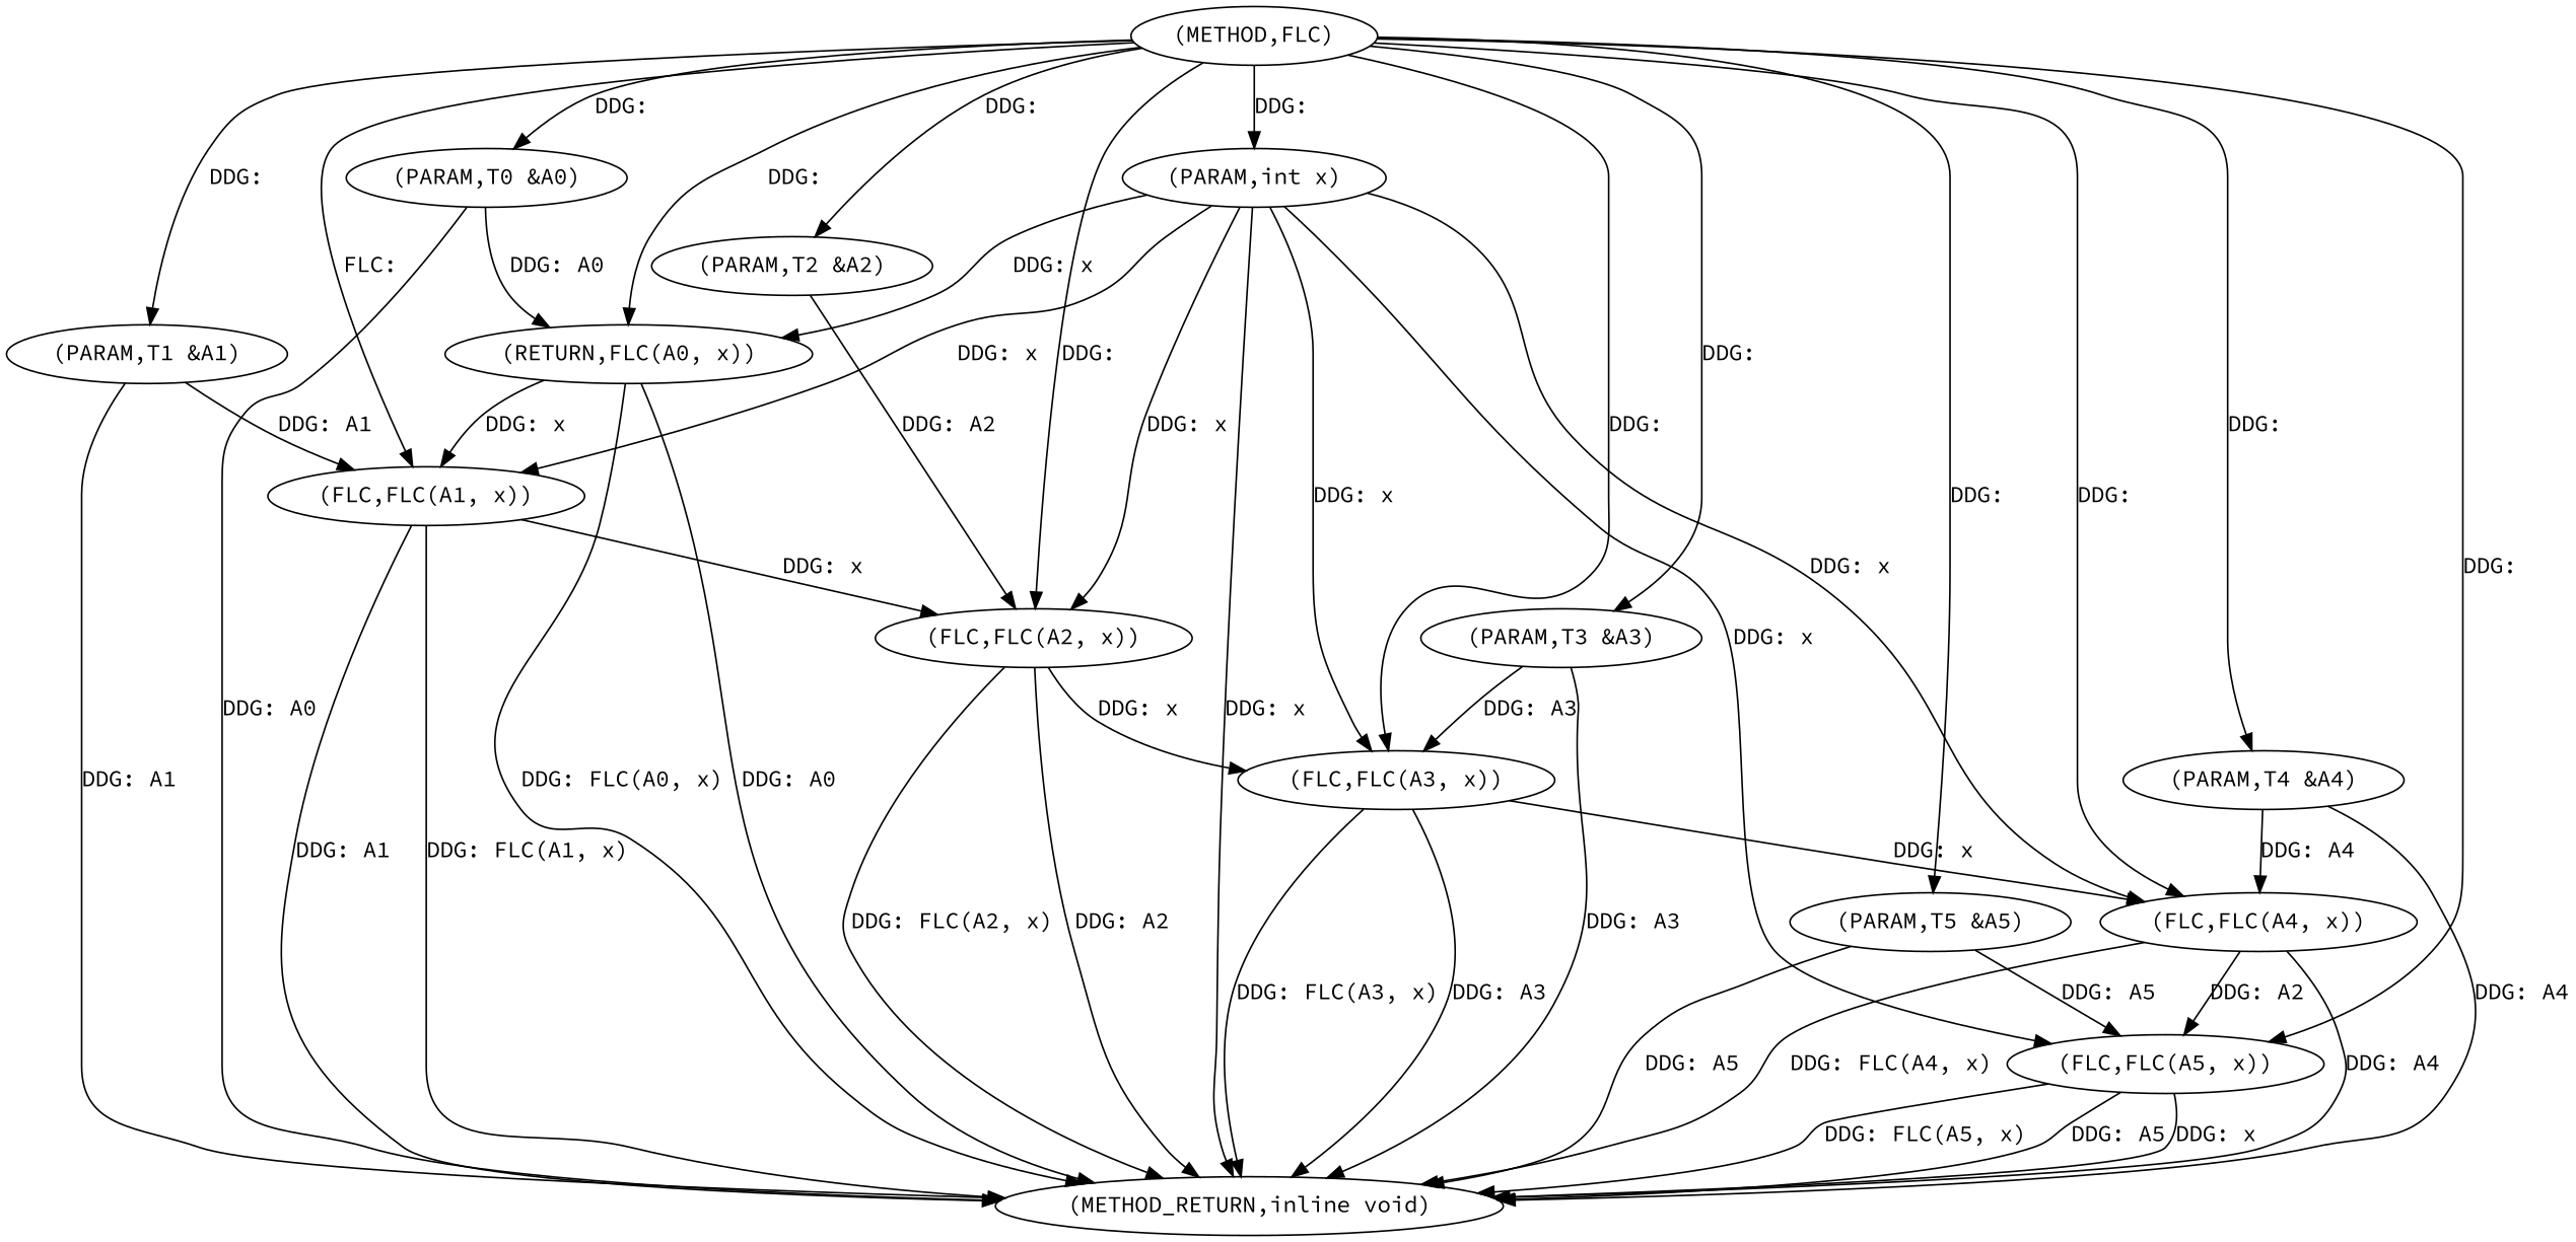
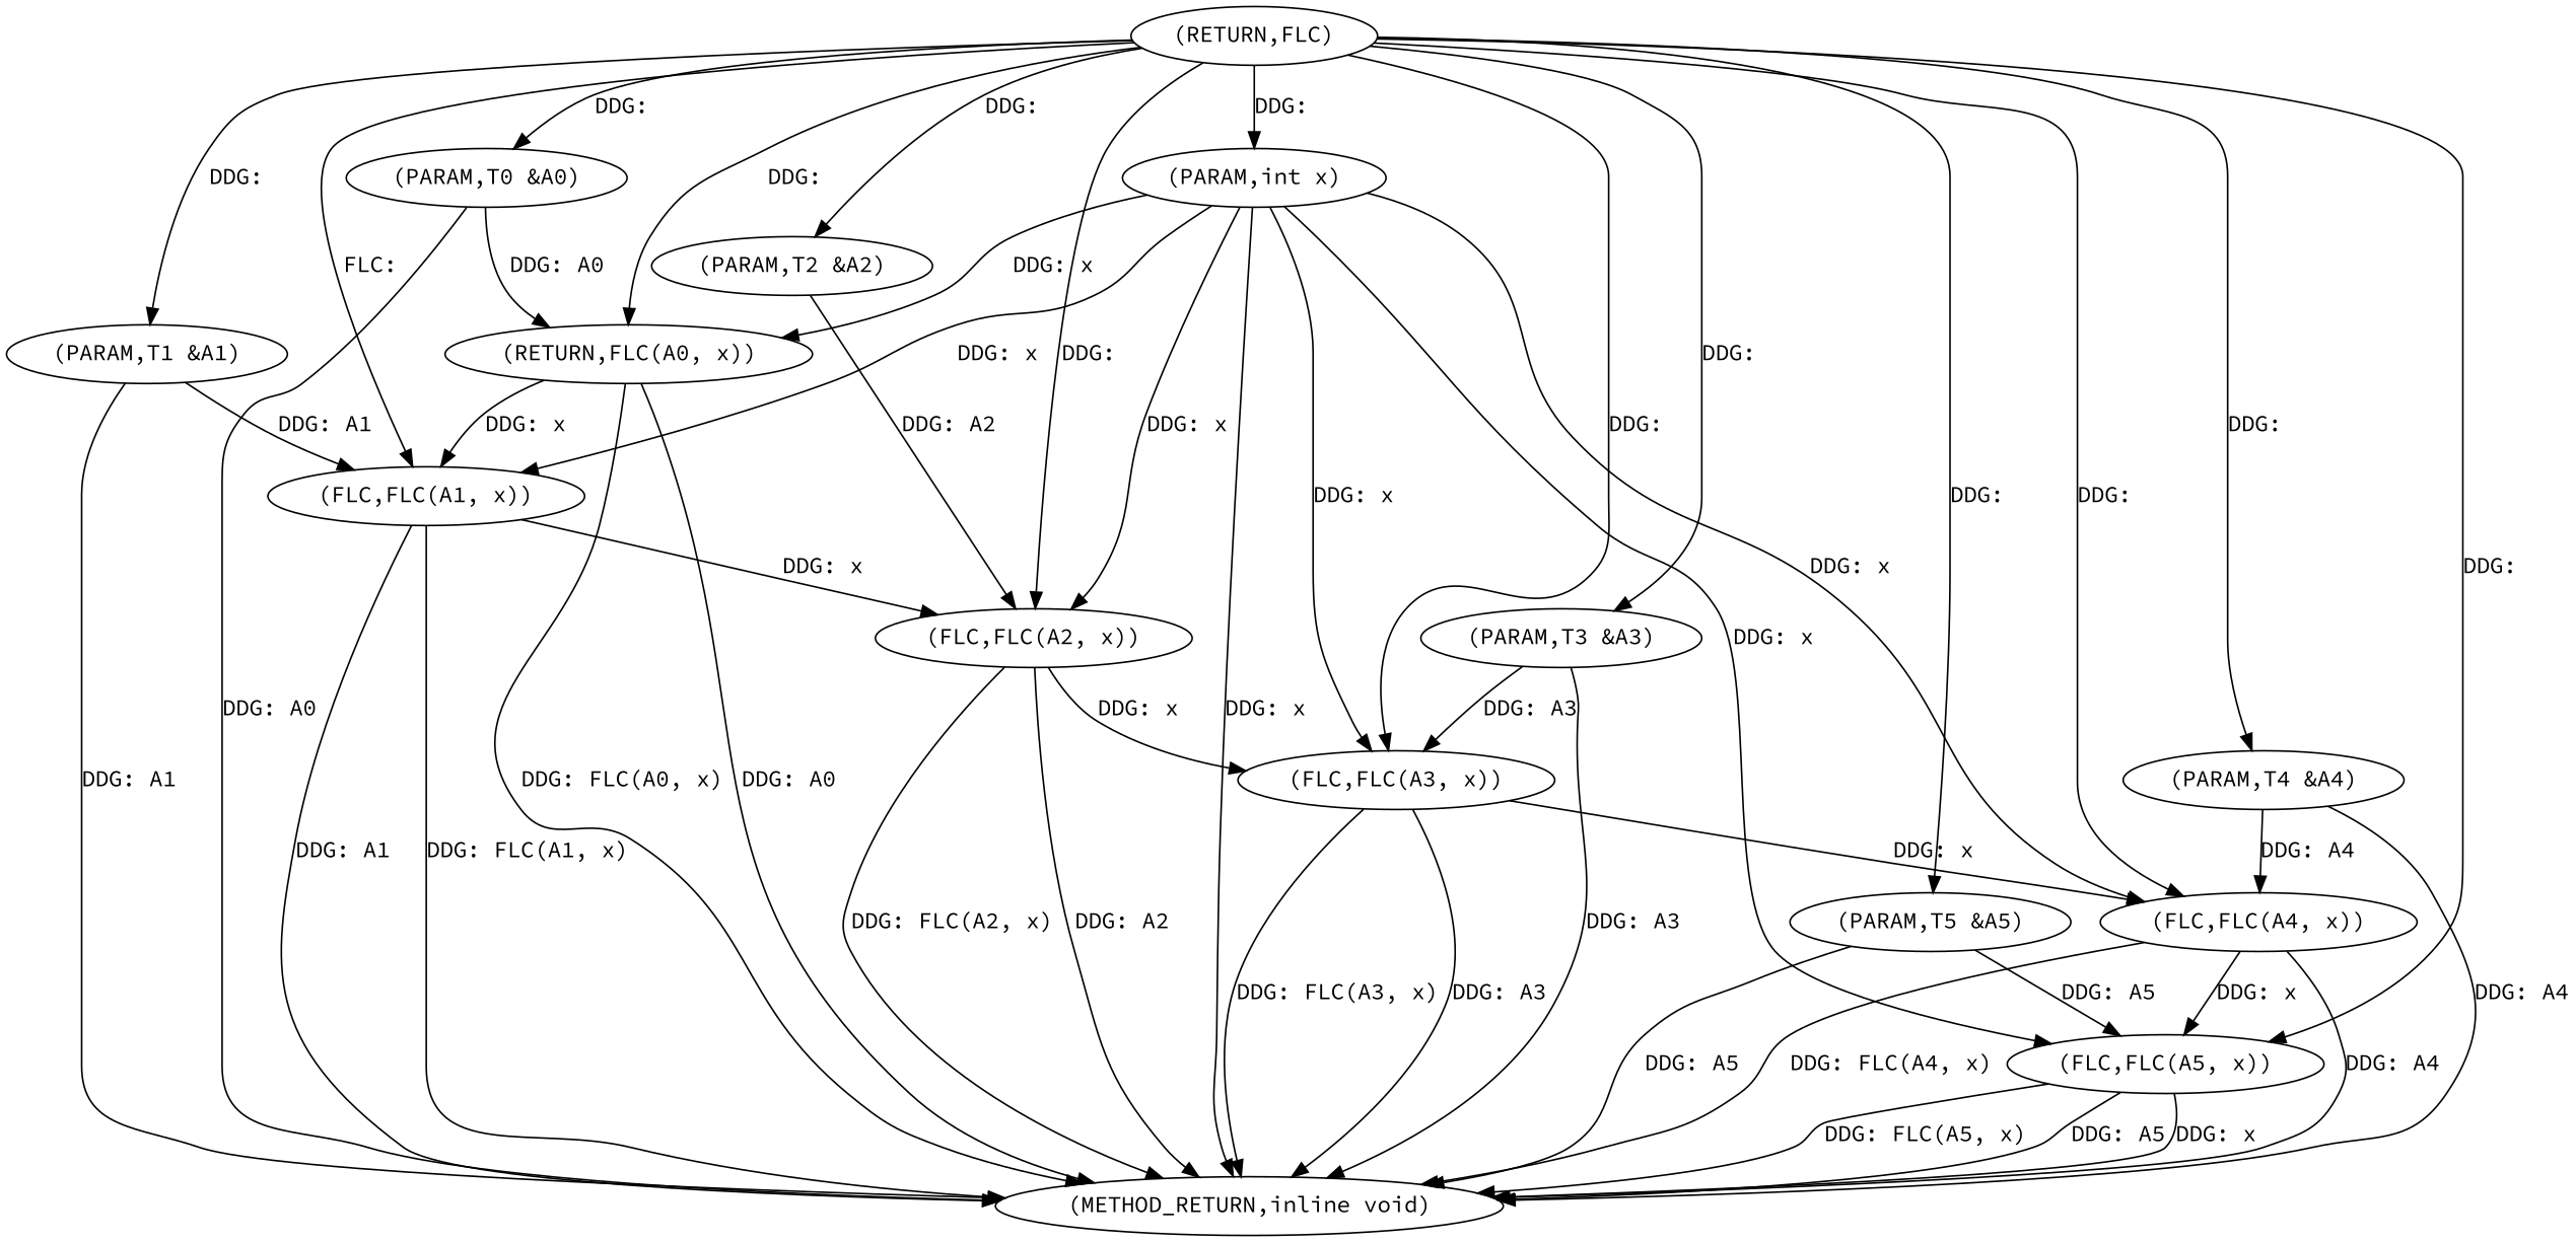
  digraph {
    fontname="Source Code Pro"
    node [fontname="Source Code Pro"]
    edge [fontname="Source Code Pro"]
-   n1 [label="(METHOD,FLC)"]
+   n1 [label="(RETURN,FLC)"]
    n2 [label="(PARAM,T0 &A0)"]
    n3 [label="(PARAM,T1 &A1)"]
    n4 [label="(PARAM,T2 &A2)"]
    n5 [label="(PARAM,T3 &A3)"]
    n6 [label="(PARAM,T4 &A4)"]
    n7 [label="(PARAM,T5 &A5)"]
    n8 [label="(PARAM,int x)"]
    n9 [label="(RETURN,FLC(A0, x))"]
    n10 [label="(FLC,FLC(A1, x))"]
    n11 [label="(FLC,FLC(A2, x))"]
    n12 [label="(FLC,FLC(A3, x))"]
    n13 [label="(FLC,FLC(A4, x))"]
    n14 [label="(FLC,FLC(A5, x))"]
    n15 [label="(METHOD_RETURN,inline void)"]
    n1 -> n2 [label="DDG: "]
    n1 -> n3 [label="DDG: "]
    n1 -> n4 [label="DDG: "]
    n1 -> n5 [label="DDG: "]
    n1 -> n6 [label="DDG: "]
    n1 -> n7 [label="DDG: "]
    n1 -> n8 [label="DDG: "]
    n1 -> n9 [label="DDG: "]
    n1 -> n10 [label="FLC: "]
    n1 -> n11 [label="DDG: "]
    n1 -> n12 [label="DDG: "]
    n1 -> n13 [label="DDG: "]
    n1 -> n14 [label="DDG: "]
    n2 -> n9 [label="DDG: A0"]
    n2 -> n15 [label="DDG: A0"]
    n3 -> n10 [label="DDG: A1"]
    n3 -> n15 [label="DDG: A1"]
    n4 -> n11 [label="DDG: A2"]
    n5 -> n12 [label="DDG: A3"]
    n5 -> n15 [label="DDG: A3"]
    n6 -> n13 [label="DDG: A4"]
    n6 -> n15 [label="DDG: A4"]
    n7 -> n14 [label="DDG: A5"]
    n7 -> n15 [label="DDG: A5"]
    n8 -> n9 [label="DDG: x"]
    n8 -> n10 [label="DDG: x"]
    n8 -> n11 [label="DDG: x"]
    n8 -> n12 [label="DDG: x"]
    n8 -> n13 [label="DDG: x"]
    n8 -> n14 [label="DDG: x"]
    n8 -> n15 [label="DDG: x"]
    n9 -> n10 [label="DDG: x"]
    n9 -> n15 [label="DDG: A0"]
    n9 -> n15 [label="DDG: FLC(A0, x)"]
    n10 -> n11 [label="DDG: x"]
    n10 -> n15 [label="DDG: A1"]
    n10 -> n15 [label="DDG: FLC(A1, x)"]
    n11 -> n12 [label="DDG: x"]
    n11 -> n15 [label="DDG: A2"]
    n11 -> n15 [label="DDG: FLC(A2, x)"]
    n12 -> n13 [label="DDG: x"]
    n12 -> n15 [label="DDG: A3"]
    n12 -> n15 [label="DDG: FLC(A3, x)"]
-   n13 -> n14 [label="DDG: A2"]
+   n13 -> n14 [label="DDG: x"]
    n13 -> n15 [label="DDG: A4"]
    n13 -> n15 [label="DDG: FLC(A4, x)"]
    n14 -> n15 [label="DDG: A5"]
    n14 -> n15 [label="DDG: x"]
    n14 -> n15 [label="DDG: FLC(A5, x)"]
  }
